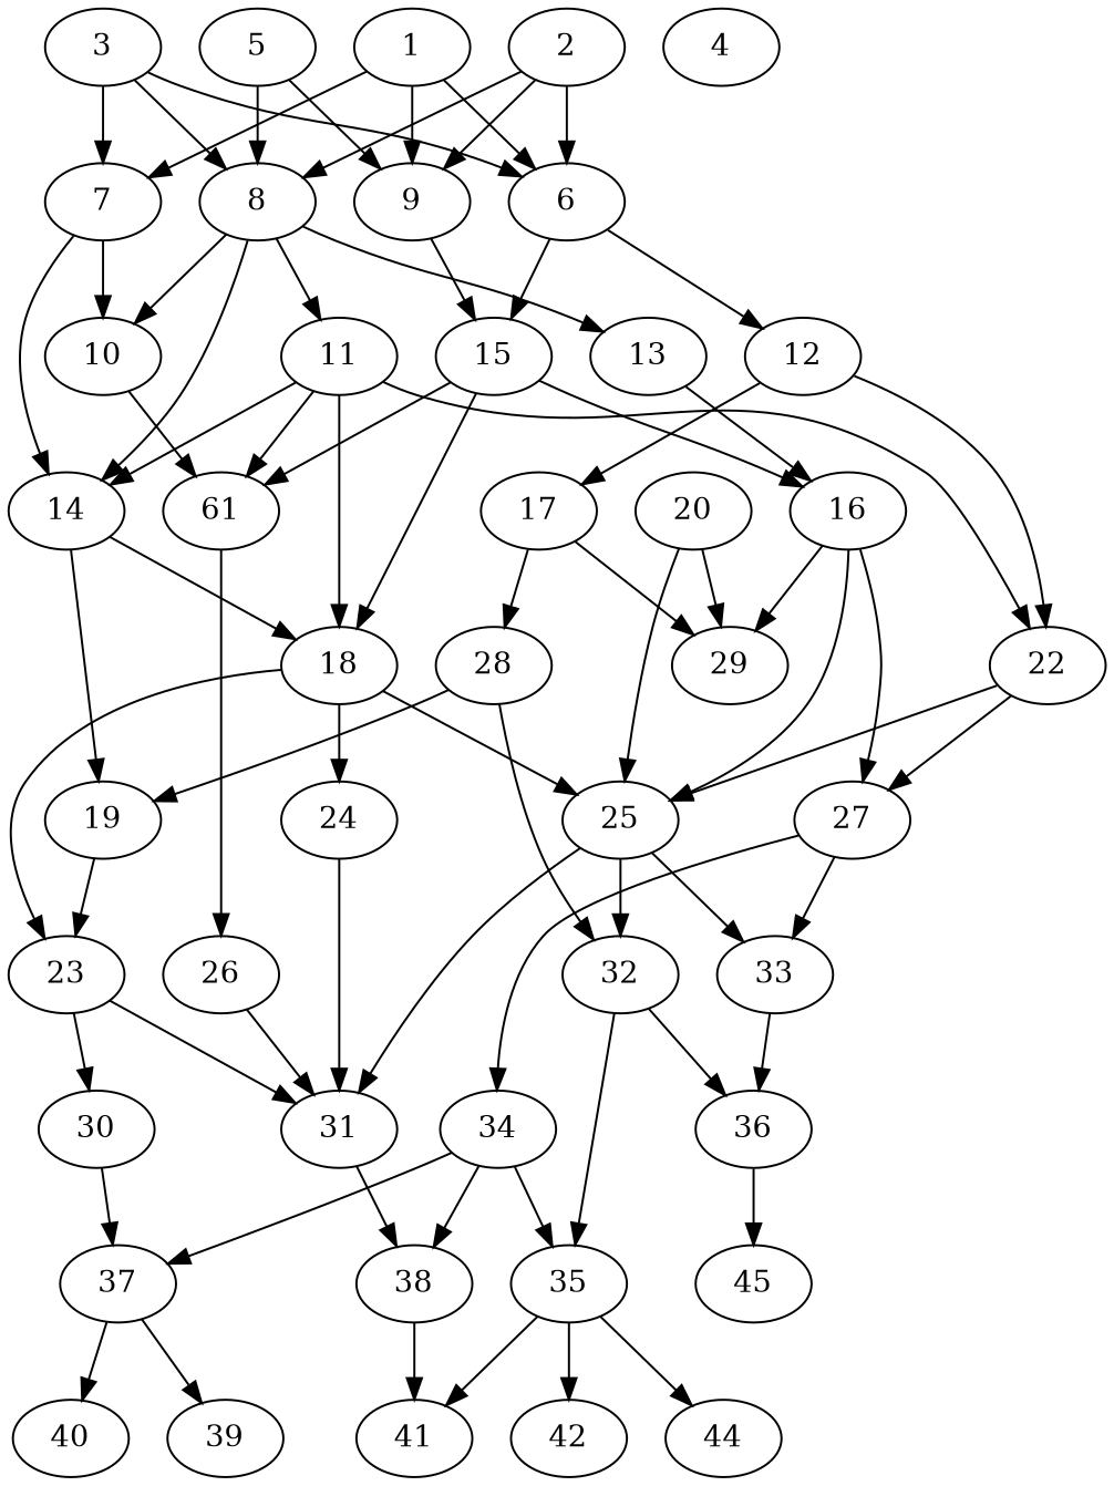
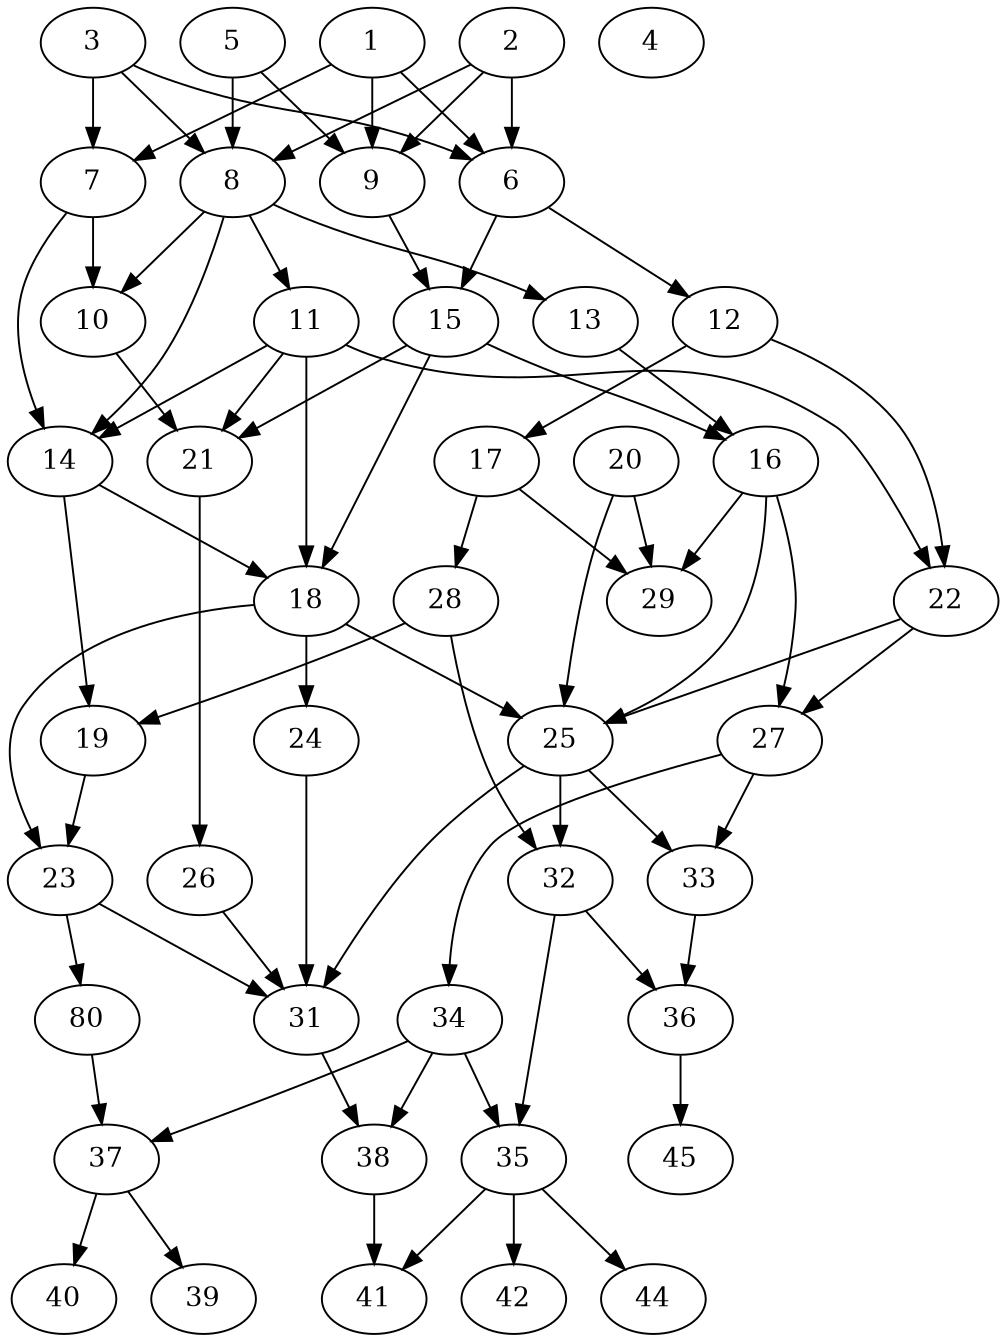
  digraph {
    node [alpha=0.20]
    1 [alpha=0.18 expect_size=9489408]
    6 [alpha=0.01 expect_size=28618752]
    7 [alpha=0.13 expect_size=46185472]
    9 [expect_size=6402048]
    12 [alpha=0.08 expect_size=33700864]
    15 [alpha=0.05 expect_size=48663552]
    10 [alpha=0.01 expect_size=46776320]
    14 [alpha=0.19 expect_size=28005376]
    22 [alpha=0.07 expect_size=43586560]
    17 [expect_size=16827392]
-   21 [alpha=0.16 expect_size=50954240 label=61]
+   21 [alpha=0.16 expect_size=50954240]
    18 [alpha=0.12 expect_size=47043584]
    16 [alpha=0.09 expect_size=13718528]
    19 [alpha=0.15 expect_size=48620544]
    2 [alpha=0.14 expect_size=51755008]
    8 [alpha=0.01 expect_size=49287168]
    11 [alpha=0.17 expect_size=38829056]
    13 [alpha=0.02 expect_size=20094976]
    3 [alpha=0.03 expect_size=17490944]
    4 [alpha=0.09 expect_size=12604416]
    5 [alpha=0.05 expect_size=36919296]
    25 [alpha=0.17 expect_size=15833088]
    27 [expect_size=49801216]
    29 [alpha=0.18 expect_size=30408704]
    28 [alpha=0.19 expect_size=49177600]
    26 [expect_size=28467200]
    23 [alpha=0.04 expect_size=14771200]
    24 [alpha=0.04 expect_size=18760704]
    20 [alpha=0.04 expect_size=48249856]
    31 [alpha=0.07 expect_size=28205056]
    32 [alpha=0.10 expect_size=18921472]
    33 [expect_size=36380672]
-   30 [alpha=0.16 expect_size=17721344]
+   30 [alpha=0.16 expect_size=17721344 label=80]
    34 [alpha=0.19 expect_size=45646848]
    38 [alpha=0.09 expect_size=45228032]
    35 [alpha=0.17 expect_size=6894592]
    36 [alpha=0.18 expect_size=46175232]
    37 [alpha=0.05 expect_size=45304832]
    39 [alpha=0.11 expect_size=42803200]
    40 [alpha=0.12 expect_size=39190528]
    41 [alpha=0.12 expect_size=28737536]
    42 [alpha=0.08 expect_size=45030400]
    44 [alpha=0.14 expect_size=22152192]
    45 [alpha=0.04 expect_size=20597760]
    1 -> 6
    1 -> 7
    1 -> 9
    6 -> 12
    6 -> 15
    7 -> 10
    7 -> 14
    9 -> 15
    12 -> 22
    12 -> 17
    15 -> 21
    15 -> 18
    15 -> 16
    10 -> 21
    14 -> 18
    14 -> 19
    22 -> 25
    22 -> 27
    17 -> 29
    17 -> 28
    21 -> 26
    18 -> 25
    18 -> 23
    18 -> 24
    16 -> 25
    16 -> 27
    16 -> 29
    19 -> 23
    2 -> 6
    2 -> 9
    2 -> 8
    8 -> 10
    8 -> 14
    8 -> 11
    8 -> 13
    11 -> 14
    11 -> 22
    11 -> 21
    11 -> 18
    13 -> 16
    3 -> 6
    3 -> 7
    3 -> 8
    5 -> 9
    5 -> 8
    25 -> 31
    25 -> 32
    25 -> 33
    27 -> 33
    27 -> 34
    28 -> 19
    28 -> 32
    26 -> 31
    23 -> 31
    23 -> 30
    24 -> 31
    20 -> 25
    20 -> 29
    31 -> 38
    32 -> 35
    32 -> 36
    33 -> 36
    30 -> 37
    34 -> 38
    34 -> 35
    34 -> 37
    38 -> 41
    35 -> 41
    35 -> 42
    35 -> 44
    36 -> 45
    37 -> 39
    37 -> 40
  }
